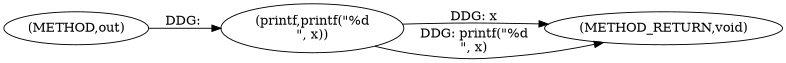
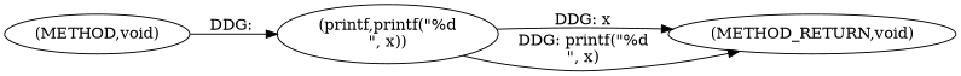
  digraph {
    rankdir=LR
-   n1 [label="(METHOD,out)"]
+   n1 [label="(METHOD,void)"]
    n2 [label="(printf,printf(\"%d\n\", x))"]
    n3 [label="(METHOD_RETURN,void)"]
    n1 -> n2 [label="DDG: "]
    n2 -> n3 [label="DDG: x"]
    n2 -> n3 [label="DDG: printf(\"%d\n\", x)"]
  }
